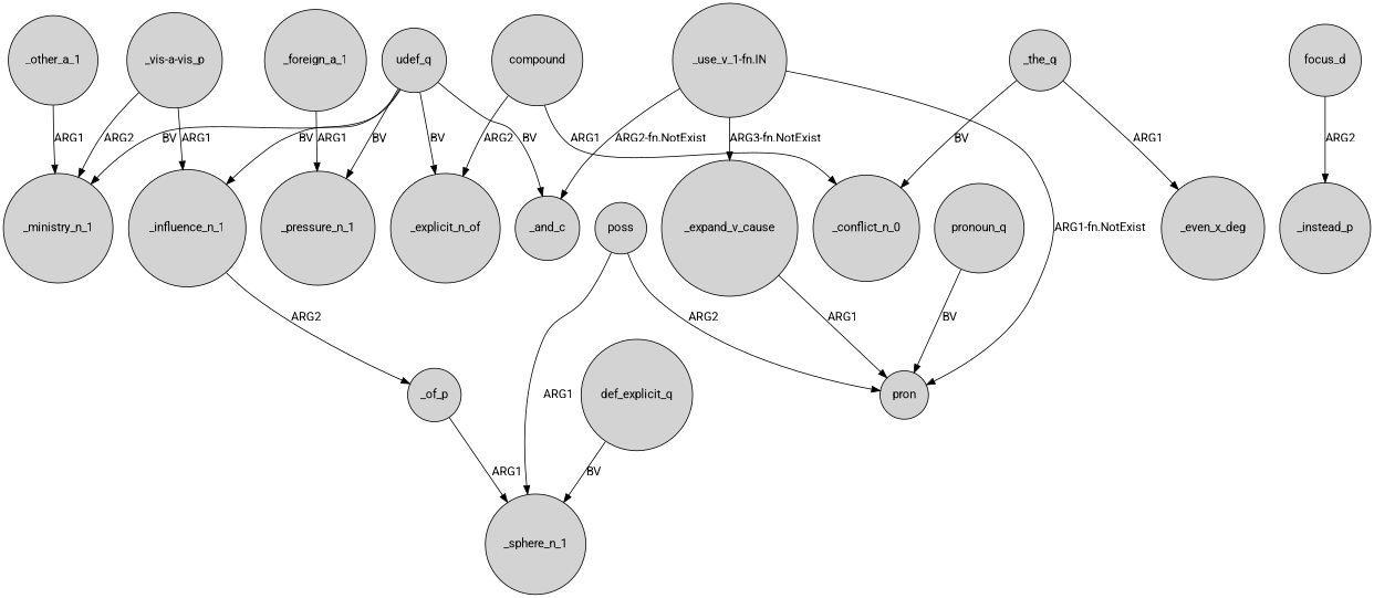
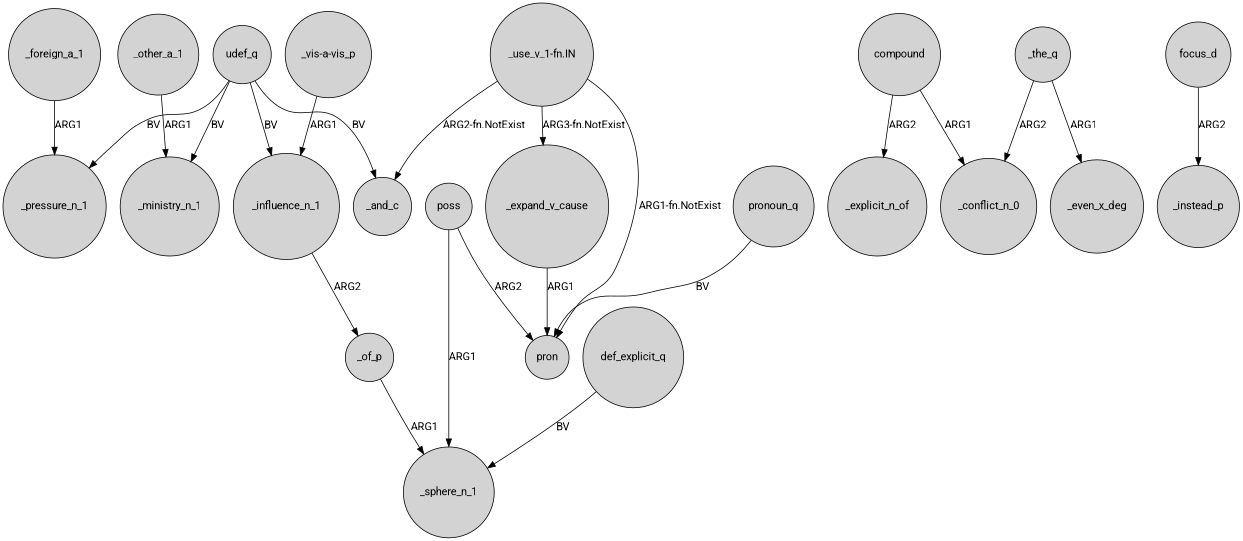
  digraph {
    fontname=Roboto
    node [fontname=Roboto shape=circle style=filled]
    edge [fontname=Roboto]
    udef_q
    _pressure_n_1
    _ministry_n_1
    n4 [label=_explicit_n_of]
    _influence_n_1
    _and_c
    _of_p
    "_vis-a-vis_p"
    _expand_v_cause
    pron
    poss
    _sphere_n_1
    _other_a_1
    "_use_v_1-fn.IN"
    n15 [label=_conflict_n_0]
    _the_q
    _even_x_deg
    _foreign_a_1
    pronoun_q
    compound
    focus_d
    _instead_p
    def_explicit_q
    udef_q -> _pressure_n_1 [label=BV]
    udef_q -> _ministry_n_1 [label=BV]
-   udef_q -> n4 [label=BV]
    udef_q -> _influence_n_1 [label=BV]
    udef_q -> _and_c [label=BV]
    _influence_n_1 -> _of_p [label=ARG2]
    _of_p -> _sphere_n_1 [label=ARG1]
-   "_vis-a-vis_p" -> _ministry_n_1 [label=ARG2]
    "_vis-a-vis_p" -> _influence_n_1 [label=ARG1]
    _expand_v_cause -> pron [label=ARG1]
    poss -> pron [label=ARG2]
    poss -> _sphere_n_1 [label=ARG1]
    _other_a_1 -> _ministry_n_1 [label=ARG1]
    "_use_v_1-fn.IN" -> _and_c [label="ARG2-fn.NotExist"]
    "_use_v_1-fn.IN" -> _expand_v_cause [label="ARG3-fn.NotExist"]
    "_use_v_1-fn.IN" -> pron [label="ARG1-fn.NotExist"]
-   _the_q -> n15 [label=BV]
+   _the_q -> n15 [label=ARG2]
    _the_q -> _even_x_deg [label=ARG1]
    _foreign_a_1 -> _pressure_n_1 [label=ARG1]
    pronoun_q -> pron [label=BV]
    compound -> n4 [label=ARG2]
    compound -> n15 [label=ARG1]
    focus_d -> _instead_p [label=ARG2]
    def_explicit_q -> _sphere_n_1 [label=BV]
  }
